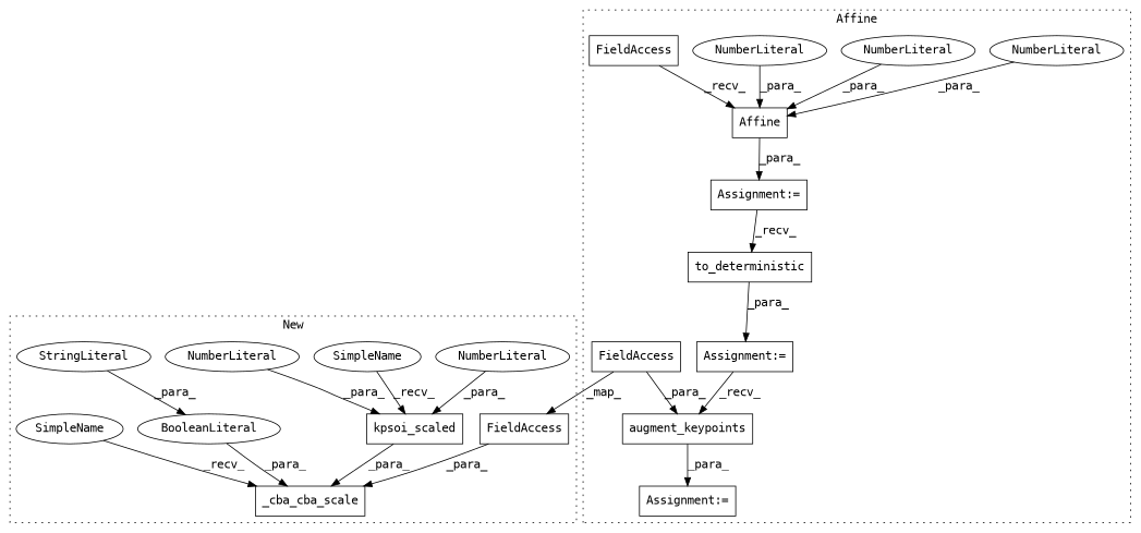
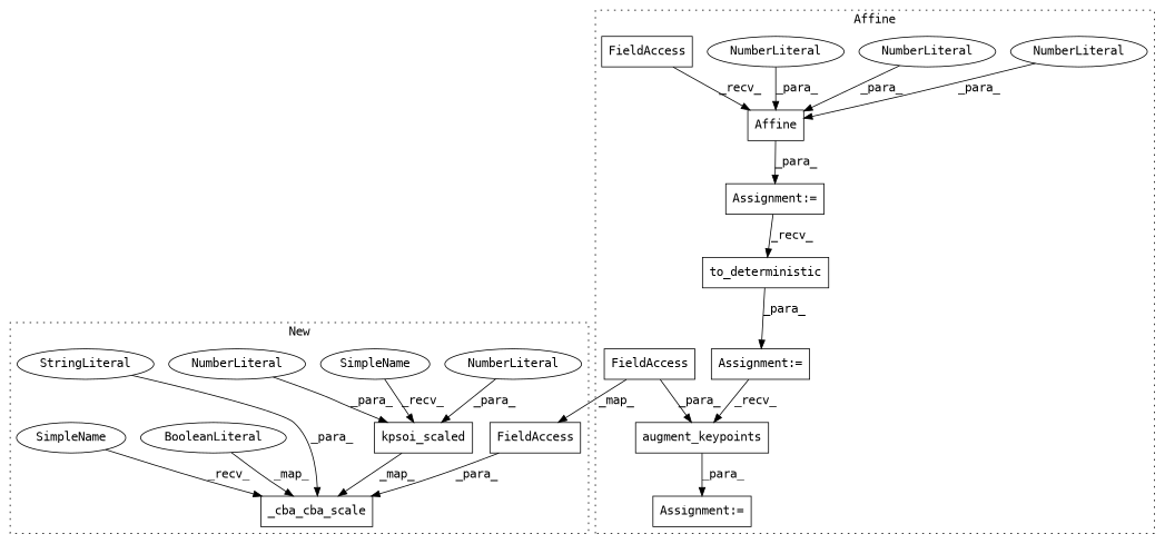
  digraph {
    fontname="DejaVu Sans Mono"
    node [a=32 fontname="DejaVu Sans Mono" l=4 shape=box]
    edge [fontname="DejaVu Sans Mono"]
    n1 [l="7,1" label=Affine s="16134,16151"]
    n2 [a=34 l=1 label=NumberLiteral s=16146 shape=ellipse]
    n3 [a=34 l=1 label=NumberLiteral s=16150 shape=ellipse]
    n4 [a=34 label=NumberLiteral s=16141 shape=ellipse]
    n5 [l="18,1" label=augment_keypoints s="16211,16239"]
    n6 [a=22 l=17 label=FieldAccess s=16116]
    n7 [a=7 l=1 label="Assignment:=" s=16165]
    n8 [a=7 l=1 label="Assignment:=" s=16202]
    n9 [a=22 l=10 label=FieldAccess s=16229]
    n10 [l=18 label=to_deterministic s=16170]
    n11 [a=7 l=1 label="Assignment:=" s=16115]
    n12 [l="16,1" label=_cba_cba_scale s="18950,19035"]
    n13 [a=9 label=BooleanLiteral s=19031 shape=ellipse]
    n14 [l="13,1" label=kpsoi_scaled s="19007,19029"]
    n15 [a=34 label=NumberLiteral s=19025 shape=ellipse]
    n16 [a=34 label=NumberLiteral s=19020 shape=ellipse]
    n17 [a=45 l=19 label=StringLiteral s=18966 shape=ellipse]
    n18 [a=22 l=10 label=FieldAccess s=18991]
    n19 [a=42 label=SimpleName s=19002 shape=ellipse]
    n20 [a=42 label=SimpleName s=18945 shape=ellipse]
    subgraph cluster_1 {
      label=Affine
      style=dotted
      n1
      n2
      n3
      n4
      n5
      n6
      n7
      n8
      n9
      n10
      n11
    }
    subgraph cluster_2 {
      label=New
      style=dotted
      n12
      n13
      n14
      n15
      n16
      n17
      n18
      n19
      n20
    }
    n1 -> n11 [label=_para_]
    n2 -> n1 [label=_para_]
    n3 -> n1 [label=_para_]
    n4 -> n1 [label=_para_]
    n5 -> n8 [label=_para_]
    n6 -> n1 [label=_recv_]
    n7 -> n5 [label=_recv_]
    n9 -> n5 [label=_para_]
    n9 -> n18 [label=_map_]
    n10 -> n7 [label=_para_]
    n11 -> n10 [label=_recv_]
-   n13 -> n12 [label=_para_]
-   n14 -> n12 [label=_para_]
+   n13 -> n12 [label=_map_]
+   n14 -> n12 [label=_map_]
    n15 -> n14 [label=_para_]
    n16 -> n14 [label=_para_]
-   n17 -> n13 [label=_para_]
+   n17 -> n12 [label=_para_]
    n18 -> n12 [label=_para_]
    n19 -> n14 [label=_recv_]
    n20 -> n12 [label=_recv_]
  }
